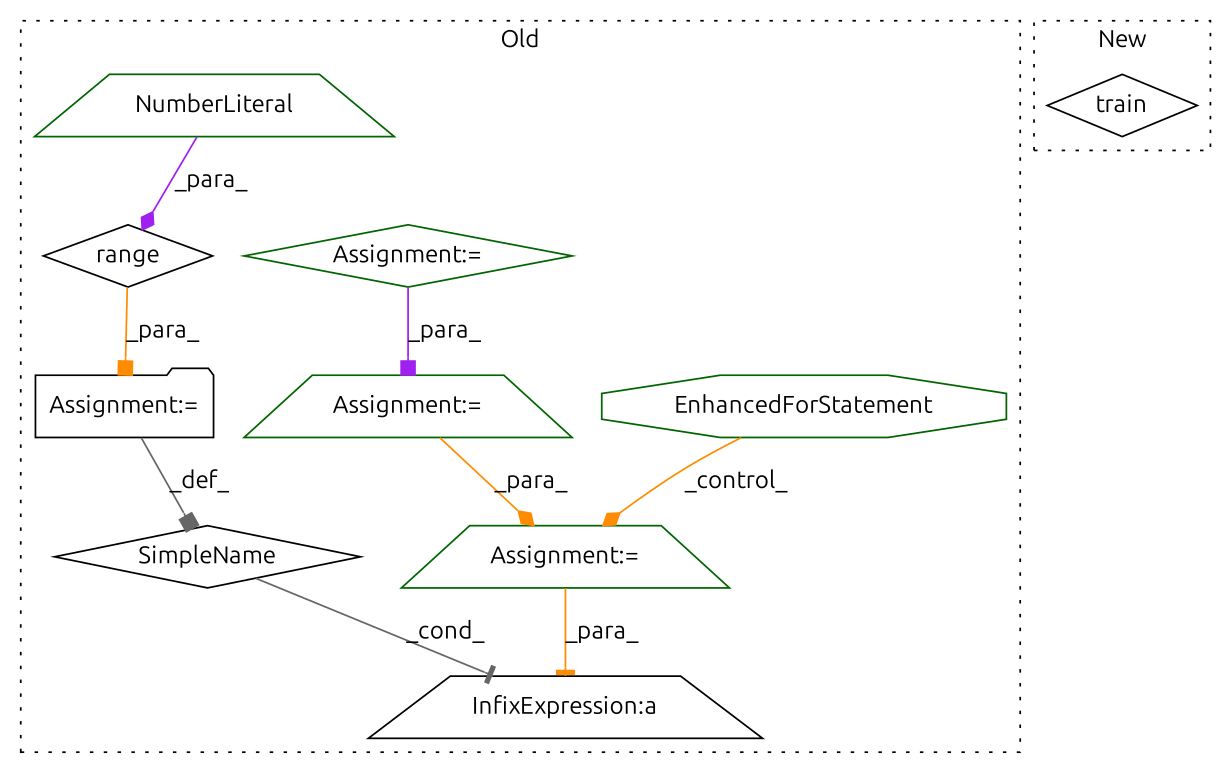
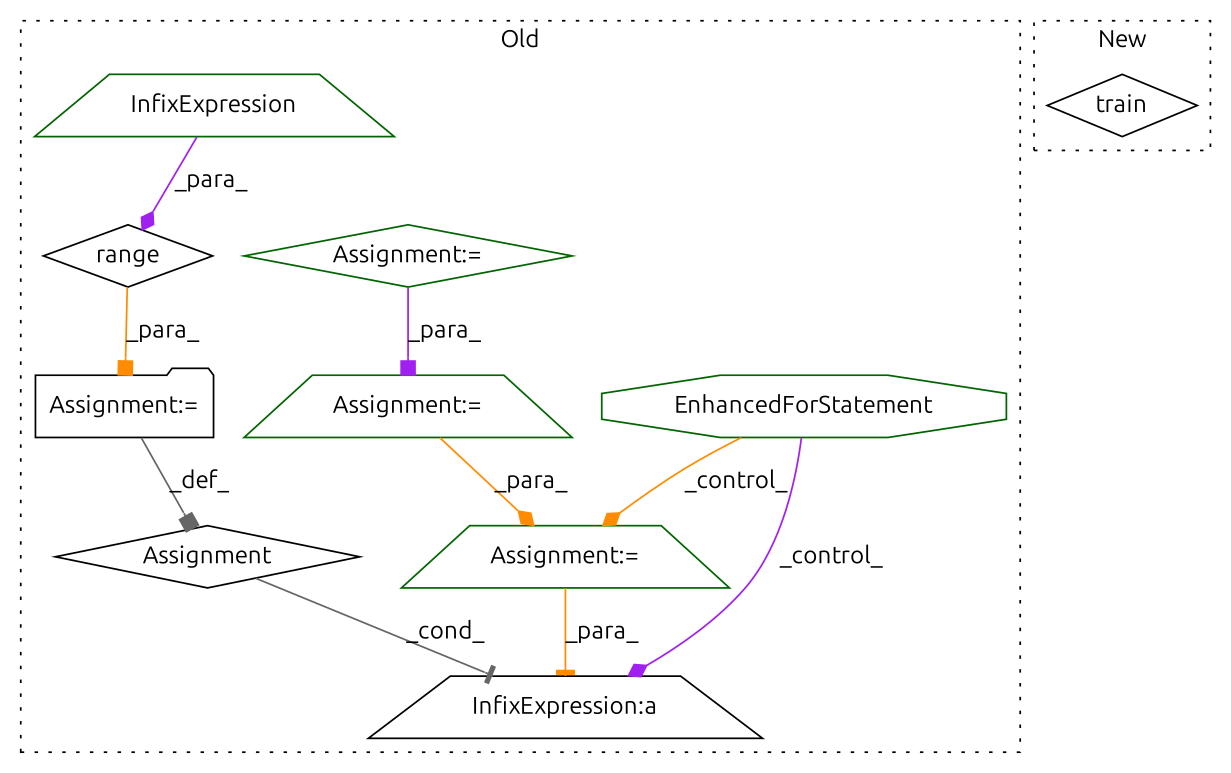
  digraph {
    fontname=Ubuntu
    node [a=7 color=black fontname=Ubuntu l=1 s="5239,5327" shape=diamond]
    edge [arrowhead=diamond color=darkorange fontname=Ubuntu]
    n1 [a=32 l="6,1" label=range s="5308,5326"]
    n2 [l="57,2" label="Assignment:=" shape=folder]
    n3 [a=70 color=darkgreen l="57,2" label=EnhancedForStatement shape=octagon]
-   n4 [a=34 color=darkgreen label=NumberLiteral s=5314 shape=trapezium]
+   n4 [a=34 color=darkgreen label=InfixExpression s=5314 shape=trapezium]
    n5 [color=darkgreen label="Assignment:=" s=5376 shape=trapezium]
    n6 [a=27 l=3 label="InfixExpression:a" s=5589 shape=trapezium]
-   n7 [a=42 l=5 label=SimpleName s=5300]
+   n7 [a=42 l=5 label=Assignment s=5300]
    n8 [color=darkgreen label="Assignment:=" s=5210 shape=trapezium]
    n9 [color=darkgreen label="Assignment:=" s=5091]
    n10 [a=32 l="6,1" label=train s="4474,4552"]
    subgraph cluster_1 {
      label=Old
      style=dotted
      n1
      n2
      n3
      n4
      n5
      n6
      n7
      n8
      n9
    }
    subgraph cluster_2 {
      label=New
      style=dotted
      n10
    }
    n1 -> n2 [arrowhead=box label=_para_]
    n2 -> n7 [arrowhead=box color=gray40 label=_def_]
    n3 -> n5 [label=_control_]
+   n3 -> n6 [color=purple label=_control_]
    n4 -> n1 [color=purple label=_para_]
    n5 -> n6 [arrowhead=tee label=_para_]
    n7 -> n6 [arrowhead=tee color=gray40 label=_cond_]
    n8 -> n5 [label=_para_]
    n9 -> n8 [arrowhead=box color=purple label=_para_]
  }
